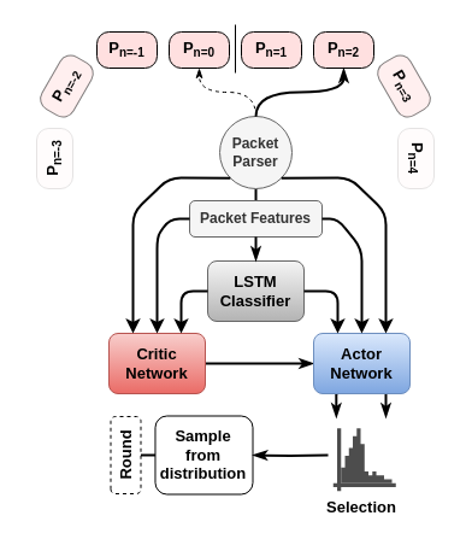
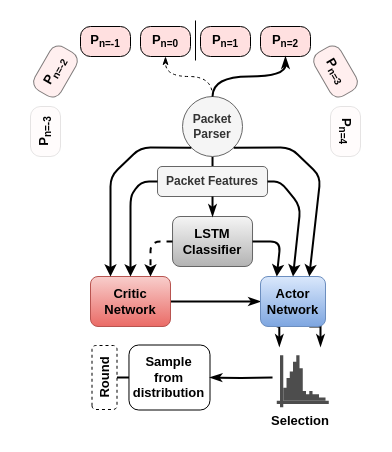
  <mxCell id="0" />
  <mxCell id="1" parent="0" />
  <mxCell id="2" style="edgeStyle=orthogonalEdgeStyle;rounded=0;orthogonalLoop=1;jettySize=auto;html=1;exitX=1;exitY=0.5;exitDx=0;exitDy=0;entryX=0;entryY=0.5;entryDx=0;entryDy=0;startArrow=none;startFill=0;endArrow=classicThin;endFill=1;strokeWidth=2;" parent="1" source="3" target="6" edge="1"><mxGeometry relative="1" as="geometry" /></mxCell>
  <mxCell id="3" value="&lt;div style=&quot;font-size: 13px&quot;&gt;&lt;b&gt;&lt;font style=&quot;font-size: 13px&quot;&gt;Critic&lt;/font&gt;&lt;/b&gt;&lt;/div&gt;&lt;div style=&quot;font-size: 13px&quot;&gt;&lt;b&gt;&lt;font style=&quot;font-size: 13px&quot;&gt;Network&lt;br&gt;&lt;/font&gt;&lt;/b&gt;&lt;/div&gt;" style="rounded=1;whiteSpace=wrap;html=1;gradientColor=#ea6b66;fillColor=#f8cecc;strokeColor=#b85450;" parent="1" vertex="1"><mxGeometry x="90" y="276" width="80" height="50" as="geometry" /></mxCell>
  <mxCell id="4" style="edgeStyle=orthogonalEdgeStyle;rounded=0;orthogonalLoop=1;jettySize=auto;html=1;exitX=0.25;exitY=1;exitDx=0;exitDy=0;entryX=0.5;entryY=0;entryDx=0;entryDy=0;endArrow=classicThin;endFill=1;strokeWidth=2;" parent="1" source="6" edge="1"><mxGeometry relative="1" as="geometry"><mxPoint x="278.833" y="346" as="targetPoint" /></mxGeometry></mxCell>
  <mxCell id="5" style="edgeStyle=orthogonalEdgeStyle;rounded=0;orthogonalLoop=1;jettySize=auto;html=1;exitX=0.75;exitY=1;exitDx=0;exitDy=0;endArrow=classicThin;endFill=1;strokeWidth=2;" parent="1" source="6" edge="1"><mxGeometry relative="1" as="geometry"><mxPoint x="320" y="346" as="targetPoint" /></mxGeometry></mxCell>
- <mxCell id="6" value="&lt;div&gt;&lt;b&gt;&lt;font style=&quot;font-size: 13px&quot;&gt;Actor&lt;/font&gt;&lt;/b&gt;&lt;/div&gt;&lt;div&gt;&lt;b&gt;&lt;font style=&quot;font-size: 13px&quot;&gt;Network&lt;/font&gt;&lt;/b&gt;&lt;/div&gt;" style="rounded=1;whiteSpace=wrap;html=1;gradientColor=#7ea6e0;fillColor=#dae8fc;strokeColor=#6c8ebf;" parent="1" vertex="1"><mxGeometry x="260" y="276" width="80" height="50" as="geometry" /></mxCell>
+ <mxCell id="6" value="&lt;div&gt;&lt;b&gt;&lt;font style=&quot;font-size: 13px&quot;&gt;Actor&lt;/font&gt;&lt;/b&gt;&lt;/div&gt;&lt;div&gt;&lt;b&gt;&lt;font style=&quot;font-size: 13px&quot;&gt;Network&lt;/font&gt;&lt;/b&gt;&lt;/div&gt;" style="rounded=1;whiteSpace=wrap;html=1;gradientColor=#7ea6e0;fillColor=#dae8fc;strokeColor=#6c8ebf;" parent="1" vertex="1"><mxGeometry x="260" y="276" width="65" height="50" as="geometry" /></mxCell>
  <mxCell id="7" value="&lt;div style=&quot;font-size: 13px&quot;&gt;&lt;b&gt;&lt;font style=&quot;font-size: 13px&quot;&gt;LSTM&lt;/font&gt;&lt;/b&gt;&lt;/div&gt;&lt;div style=&quot;font-size: 13px&quot;&gt;&lt;b&gt;&lt;font style=&quot;font-size: 13px&quot;&gt;Classifier&lt;/font&gt;&lt;/b&gt;&lt;/div&gt;" style="rounded=1;whiteSpace=wrap;html=1;gradientColor=#b3b3b3;fillColor=#f5f5f5;strokeColor=#666666;" parent="1" vertex="1"><mxGeometry x="172.02" y="216" width="80" height="50" as="geometry" /></mxCell>
  <mxCell id="8" value="&lt;b&gt;&lt;font style=&quot;font-size: 13px&quot;&gt;P&lt;/font&gt;&lt;sub&gt;n=-1&lt;/sub&gt;&lt;/b&gt;" style="html=1;outlineConnect=0;whiteSpace=wrap;fillColor=#FFE0E0;shape=mxgraph.archimate3.application;archiType=rounded;" parent="1" vertex="1"><mxGeometry x="80" y="26" width="50" height="30" as="geometry" /></mxCell>
  <mxCell id="9" value="&lt;b&gt;&lt;font style=&quot;font-size: 13px&quot;&gt;P&lt;/font&gt;&lt;sub&gt;n=1&lt;/sub&gt;&lt;/b&gt;" style="html=1;outlineConnect=0;whiteSpace=wrap;fillColor=#FFE0E0;shape=mxgraph.archimate3.application;archiType=rounded;" parent="1" vertex="1"><mxGeometry x="200" y="26" width="50" height="30" as="geometry" /></mxCell>
  <mxCell id="10" value="&lt;b&gt;&lt;font style=&quot;font-size: 13px&quot;&gt;P&lt;/font&gt;&lt;sub&gt;n=2&lt;/sub&gt;&lt;/b&gt;" style="html=1;outlineConnect=0;whiteSpace=wrap;fillColor=#FFE0E0;shape=mxgraph.archimate3.application;archiType=rounded;" parent="1" vertex="1"><mxGeometry x="260" y="26" width="50" height="30" as="geometry" /></mxCell>
  <mxCell id="11" value="&lt;b&gt;&lt;font style=&quot;font-size: 13px&quot;&gt;P&lt;/font&gt;&lt;sub&gt;n&lt;/sub&gt;&lt;sub&gt;=0&lt;/sub&gt;&lt;/b&gt;" style="html=1;outlineConnect=0;whiteSpace=wrap;fillColor=#FFE0E0;shape=mxgraph.archimate3.application;archiType=rounded;" parent="1" vertex="1"><mxGeometry x="140" y="26" width="50" height="30" as="geometry" /></mxCell>
  <mxCell id="12" value="&lt;b&gt;&lt;font style=&quot;font-size: 13px&quot;&gt;P&lt;/font&gt;&lt;sub&gt;n=-2&lt;/sub&gt;&lt;/b&gt;" style="html=1;outlineConnect=0;whiteSpace=wrap;fillColor=#FFE0E0;shape=mxgraph.archimate3.application;archiType=rounded;opacity=50;rotation=-60;" parent="1" vertex="1"><mxGeometry x="30" y="56" width="50" height="30" as="geometry" /></mxCell>
  <mxCell id="13" value="&lt;b&gt;&lt;font style=&quot;font-size: 13px&quot;&gt;P&lt;/font&gt;&lt;sub&gt;n=-3&lt;/sub&gt;&lt;/b&gt;" style="html=1;outlineConnect=0;whiteSpace=wrap;fillColor=#FFE0E0;shape=mxgraph.archimate3.application;archiType=rounded;opacity=10;rotation=-90;" parent="1" vertex="1"><mxGeometry x="20" y="116" width="50" height="30" as="geometry" /></mxCell>
  <mxCell id="14" value="&lt;b&gt;&lt;font style=&quot;font-size: 13px&quot;&gt;P&lt;/font&gt;&lt;sub&gt;n=3&lt;/sub&gt;&lt;/b&gt;" style="html=1;outlineConnect=0;whiteSpace=wrap;fillColor=#FFE0E0;shape=mxgraph.archimate3.application;archiType=rounded;opacity=50;rotation=60;" parent="1" vertex="1"><mxGeometry x="310" y="56" width="50" height="30" as="geometry" /></mxCell>
  <mxCell id="15" value="&lt;b&gt;&lt;font style=&quot;font-size: 13px&quot;&gt;P&lt;/font&gt;&lt;sub&gt;n=4&lt;/sub&gt;&lt;/b&gt;" style="html=1;outlineConnect=0;whiteSpace=wrap;fillColor=#FFE0E0;shape=mxgraph.archimate3.application;archiType=rounded;opacity=10;rotation=90;" parent="1" vertex="1"><mxGeometry x="320" y="116" width="50" height="30" as="geometry" /></mxCell>
  <mxCell id="16" style="edgeStyle=orthogonalEdgeStyle;rounded=0;orthogonalLoop=1;jettySize=auto;html=1;exitX=0.5;exitY=1;exitDx=0;exitDy=0;entryX=0.5;entryY=0;entryDx=0;entryDy=0;startArrow=none;startFill=0;endArrow=none;endFill=0;strokeWidth=2;" parent="1" source="17" target="18" edge="1"><mxGeometry relative="1" as="geometry" /></mxCell>
  <mxCell id="17" value="&lt;div&gt;&lt;b&gt;Packet&lt;br&gt;&lt;/b&gt;&lt;/div&gt;&lt;div&gt;&lt;b&gt;Parser&lt;/b&gt;&lt;/div&gt;" style="ellipse;whiteSpace=wrap;html=1;aspect=fixed;fillColor=#f5f5f5;strokeColor=#666666;fontColor=#333333;" parent="1" vertex="1"><mxGeometry x="182.02" y="96" width="60" height="60" as="geometry" /></mxCell>
  <mxCell id="18" value="&lt;b&gt;Packet Features&lt;/b&gt;" style="rounded=1;whiteSpace=wrap;html=1;fillColor=#f5f5f5;strokeColor=#666666;fontColor=#333333;" parent="1" vertex="1"><mxGeometry x="157.02" y="166" width="110" height="30" as="geometry" /></mxCell>
  <mxCell id="19" style="edgeStyle=orthogonalEdgeStyle;rounded=0;orthogonalLoop=1;jettySize=auto;html=1;exitX=0.5;exitY=1;exitDx=0;exitDy=0;entryX=0;entryY=0.5;entryDx=0;entryDy=0;startArrow=none;startFill=0;endArrow=none;endFill=0;strokeWidth=2;" parent="1" source="20" target="24" edge="1"><mxGeometry relative="1" as="geometry" /></mxCell>
  <mxCell id="20" value="&lt;font style=&quot;font-size: 13px&quot;&gt;&lt;b&gt;Round&lt;/b&gt;&lt;/font&gt;" style="rounded=1;whiteSpace=wrap;html=1;rotation=-90;dashed=1;" parent="1" vertex="1"><mxGeometry x="72" y="364.5" width="64" height="25" as="geometry" /></mxCell>
  <mxCell id="21" value="" style="endArrow=none;html=1;" parent="1" edge="1"><mxGeometry width="50" height="50" relative="1" as="geometry"><mxPoint x="195" y="60" as="sourcePoint" /><mxPoint x="195" y="20" as="targetPoint" /></mxGeometry></mxCell>
- <mxCell id="22" value="" style="endArrow=classic;html=1;exitX=0;exitY=0.5;exitDx=0;exitDy=0;entryX=0.75;entryY=0;entryDx=0;entryDy=0;strokeWidth=2;" parent="1" source="7" target="3" edge="1"><mxGeometry width="50" height="50" relative="1" as="geometry"><mxPoint x="0" y="536" as="sourcePoint" /><mxPoint x="50" y="486" as="targetPoint" /><Array as="points"><mxPoint x="150" y="241" /></Array></mxGeometry></mxCell>
+ <mxCell id="22" value="" style="endArrow=classic;html=1;exitX=0;exitY=0.5;exitDx=0;exitDy=0;entryX=0.75;entryY=0;entryDx=0;entryDy=0;strokeWidth=2;dashed=1;" parent="1" source="7" target="3" edge="1"><mxGeometry width="50" height="50" relative="1" as="geometry"><mxPoint x="0" y="536" as="sourcePoint" /><mxPoint x="50" y="486" as="targetPoint" /><Array as="points"><mxPoint x="150" y="241" /></Array></mxGeometry></mxCell>
  <mxCell id="23" value="" style="endArrow=classic;html=1;exitX=1;exitY=0.5;exitDx=0;exitDy=0;entryX=0.25;entryY=0;entryDx=0;entryDy=0;strokeWidth=2;" parent="1" source="7" target="6" edge="1"><mxGeometry width="50" height="50" relative="1" as="geometry"><mxPoint x="340" y="256" as="sourcePoint" /><mxPoint x="390" y="206" as="targetPoint" /><Array as="points"><mxPoint x="280" y="241" /></Array></mxGeometry></mxCell>
  <mxCell id="24" value="&lt;div&gt;&lt;font size=&quot;1&quot;&gt;&lt;b style=&quot;font-size: 13px&quot;&gt;Sample&lt;/b&gt;&lt;/font&gt;&lt;/div&gt;&lt;div&gt;&lt;font size=&quot;1&quot;&gt;&lt;b style=&quot;font-size: 13px&quot;&gt; from distribution&lt;/b&gt;&lt;/font&gt;&lt;/div&gt;" style="rounded=1;whiteSpace=wrap;html=1;" parent="1" vertex="1"><mxGeometry x="128.48" y="344.5" width="81.02" height="65" as="geometry" /></mxCell>
  <mxCell id="25" style="edgeStyle=orthogonalEdgeStyle;rounded=0;orthogonalLoop=1;jettySize=auto;html=1;exitX=0;exitY=0.5;exitDx=0;exitDy=0;entryX=1;entryY=0.5;entryDx=0;entryDy=0;startArrow=none;startFill=0;endArrow=classicThin;endFill=1;strokeWidth=2;" parent="1" target="24" edge="1"><mxGeometry relative="1" as="geometry"><mxPoint x="272.02" y="377" as="sourcePoint" /></mxGeometry></mxCell>
  <mxCell id="26" value="&lt;b&gt;&lt;font style=&quot;font-size: 13px&quot;&gt;Selection&lt;/font&gt;&lt;/b&gt;" style="text;html=1;strokeColor=none;fillColor=none;align=center;verticalAlign=middle;whiteSpace=wrap;rounded=0;opacity=60;" parent="1" vertex="1"><mxGeometry x="280" y="409.5" width="40" height="20" as="geometry" /></mxCell>
  <mxCell id="27" value="" style="endArrow=classic;html=1;strokeWidth=2;exitX=0;exitY=1;exitDx=0;exitDy=0;entryX=0.25;entryY=0;entryDx=0;entryDy=0;" parent="1" source="17" target="3" edge="1"><mxGeometry width="50" height="50" relative="1" as="geometry"><mxPoint x="50" y="496" as="sourcePoint" /><mxPoint x="100" y="446" as="targetPoint" /><Array as="points"><mxPoint x="140" y="147" /><mxPoint x="110" y="176" /></Array></mxGeometry></mxCell>
  <mxCell id="28" value="" style="endArrow=classic;html=1;strokeWidth=2;exitX=1;exitY=1;exitDx=0;exitDy=0;entryX=0.75;entryY=0;entryDx=0;entryDy=0;rounded=1;" parent="1" source="17" target="6" edge="1"><mxGeometry width="50" height="50" relative="1" as="geometry"><mxPoint x="390" y="256" as="sourcePoint" /><mxPoint x="440" y="206" as="targetPoint" /><Array as="points"><mxPoint x="290" y="147" /><mxPoint x="320" y="176" /></Array></mxGeometry></mxCell>
  <mxCell id="29" style="rounded=0;orthogonalLoop=1;jettySize=auto;html=1;entryX=0.5;entryY=1;entryDx=0;entryDy=0;startArrow=none;startFill=0;endArrow=classicThin;endFill=1;strokeWidth=2;exitX=0.5;exitY=0;exitDx=0;exitDy=0;entryPerimeter=0;edgeStyle=orthogonalEdgeStyle;curved=1;" parent="1" source="17" target="10" edge="1"><mxGeometry relative="1" as="geometry"><mxPoint x="220.5" y="86" as="sourcePoint" /><mxPoint x="310" y="86" as="targetPoint" /></mxGeometry></mxCell>
  <mxCell id="30" style="rounded=0;orthogonalLoop=1;jettySize=auto;html=1;entryX=0.5;entryY=1;entryDx=0;entryDy=0;startArrow=none;startFill=0;endArrow=classicThin;endFill=1;strokeWidth=1;exitX=0.5;exitY=0;exitDx=0;exitDy=0;entryPerimeter=0;edgeStyle=orthogonalEdgeStyle;curved=1;dashed=1;" parent="1" source="17" target="11" edge="1"><mxGeometry relative="1" as="geometry"><mxPoint x="222.02" y="106" as="sourcePoint" /><mxPoint x="295" y="66" as="targetPoint" /></mxGeometry></mxCell>
  <mxCell id="31" value="" style="endArrow=classic;html=1;exitX=0;exitY=0.5;exitDx=0;exitDy=0;entryX=0.5;entryY=0;entryDx=0;entryDy=0;strokeWidth=2;" parent="1" source="18" target="3" edge="1"><mxGeometry width="50" height="50" relative="1" as="geometry"><mxPoint x="153.48" y="226" as="sourcePoint" /><mxPoint x="128.48" y="271" as="targetPoint" /><Array as="points"><mxPoint x="140" y="181" /><mxPoint x="130" y="196" /></Array></mxGeometry></mxCell>
  <mxCell id="32" value="" style="endArrow=classic;html=1;exitX=1;exitY=0.5;exitDx=0;exitDy=0;entryX=0.5;entryY=0;entryDx=0;entryDy=0;strokeWidth=2;" parent="1" source="18" target="6" edge="1"><mxGeometry width="50" height="50" relative="1" as="geometry"><mxPoint x="330.02" y="176" as="sourcePoint" /><mxPoint x="303" y="271" as="targetPoint" /><Array as="points"><mxPoint x="280" y="181" /><mxPoint x="300" y="206" /></Array></mxGeometry></mxCell>
  <mxCell id="33" style="edgeStyle=orthogonalEdgeStyle;rounded=0;orthogonalLoop=1;jettySize=auto;html=1;exitX=0.5;exitY=1;exitDx=0;exitDy=0;startArrow=none;startFill=0;endArrow=classicThin;endFill=1;strokeWidth=2;entryX=0.5;entryY=0;entryDx=0;entryDy=0;" parent="1" source="18" target="7" edge="1"><mxGeometry relative="1" as="geometry"><mxPoint x="420" y="226" as="sourcePoint" /><mxPoint x="212" y="206" as="targetPoint" /></mxGeometry></mxCell>
  <mxCell id="34" value="" style="shape=image;verticalLabelPosition=bottom;labelBackgroundColor=#ffffff;verticalAlign=top;aspect=fixed;imageAspect=0;image=data:image/svg+xml,PHN2ZyB4bWxucz0iaHR0cDovL3d3dy53My5vcmcvMjAwMC9zdmciIHZpZXdCb3g9IjAgMCAyMiAyMiI+PGcgdHJhbnNmb3JtPSJ0cmFuc2xhdGUoLTU1MS4yOS02MDcuNjUpIiBmaWxsPSIjNGQ0ZDRkIj48cGF0aCBkPSJtNTU1LjI5IDYxMC42NXYxNGgtMXYxaDF2MWgxdi0xaDE0di0xaC0xNHYtMTR6Ii8+PHBhdGggZD0ibTU2MC4yOSA2MTAuNjV2MmgtMXYzaC0xdjJoLTF2M2gtMXY0aDEgMSAxIDEgMSAxIDEgMSAxIDEgMSAxIDF2LTFoLTEtMXYtMWgtMS0xdi0xaC0xdjFoLTF2LTFoLTF2LTdoLTF2LTRoLTEiLz48L2c+PC9zdmc+;" parent="1" vertex="1"><mxGeometry x="267.02" y="345.5" width="71.5" height="71.5" as="geometry" /></mxCell>
